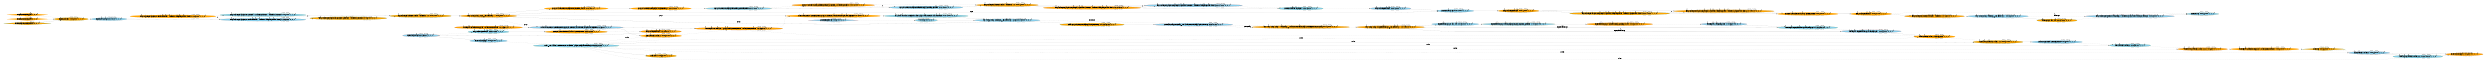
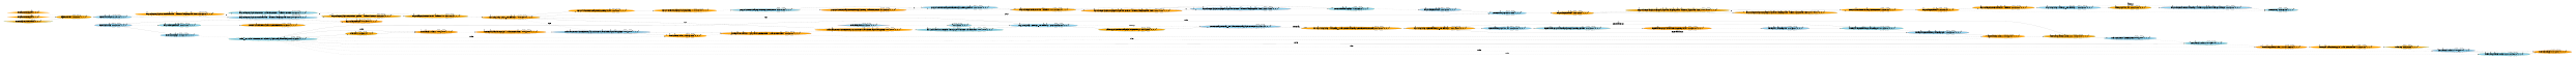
  digraph {
    rankdir=LR
    node [color=brown fillcolor=orange shape=ellipse style=filled]
    edge [style=dashed]
    n1 [color=darkorange label="assertEquals(Collections.emptySet(),worker.connectorNames())@@@61@@@['1', '1', '1']"]
    n2 [color=darkgreen label="worker.stop()@@@62@@@['1', '1', '1']" shape=diamond]
    n3 [fillcolor=skyblue label="assertStatistics(worker,0,0)@@@63@@@['1', '1', '1']"]
    n4 [color=gray40 fillcolor=skyblue label="Map<String,String> taskProps = new HashMap<>()@@@23@@@['0', '0', '1']"]
    n5 [fillcolor=skyblue label="EasyMock.expect(connector.taskConfigs(2)).andReturn(Arrays.asList(taskProps,taskProps))@@@25@@@['0', '0', '1']"]
    n6 [color=darkgreen label="taskProps.put(\"foo\",\"bar\")@@@24@@@['0', '0', '1']"]
    n7 [color=darkorange fillcolor=skyblue label="connector.stop()@@@26@@@['1', '1', '1']"]
    n8 [label="assertStartupStatistics(worker,1,0,0,0)@@@60@@@['1', '1', '1']"]
    n9 [label="assertEquals(Collections.emptySet(),worker.connectorNames())@@@35@@@['1', '1', '1']"]
    n10 [fillcolor=skyblue label="worker.startConnector(CONNECTOR_ID,props,ctx,connectorStatusListener,TargetState.STARTED)@@@36@@@['1', '1', '1']"]
    n11 [color=darkorange label="assertStatistics(worker,1,0)@@@37@@@['0', '0', '1']"]
    n12 [label="assertEquals(new HashSet<>(Arrays.asList(CONNECTOR_ID)),worker.connectorNames())@@@38@@@['1', '1', '1']"]
    n13 [color=gray40 label="EasyMock.expect(connector.version()).andReturn(\"1.0\")@@@13@@@['1', '1', '1']"]
    n14 [label="EasyMock.expect(plugins.compareAndSwapLoaders(connector)).andReturn(delegatingLoader).times(2)@@@14@@@['1', '1', '0']"]
    n15 [fillcolor=skyblue label="EasyMock.expect(plugins.compareAndSwapLoaders(connector)).andReturn(delegatingLoader).times(3)@@@14@@@['0', '0', '1']"]
    n16 [color=darkgreen fillcolor=skyblue label="connector.initialize(anyObject())@@@15@@@['1', '1', '1']"]
    n17 [label="props.put(ConnectorConfig.CONNECTOR_CLASS_CONFIG,\"WorkerTestConnector\")@@@12@@@['1', '1', '0']"]
    n18 [color=gray40 fillcolor=skyblue label="props.put(ConnectorConfig.CONNECTOR_CLASS_CONFIG,.getName())@@@12@@@['0', '0', '1']"]
    n19 [color=darkorange fillcolor=skyblue label="props.put(ConnectorConfig.NAME_CONFIG,CONNECTOR_ID)@@@11@@@['1', '1', '1']"]
    n20 [color=darkgreen label="assertStartupStatistics(worker,1,0,0,0)@@@57@@@['1', '1', '1']"]
    n21 [color=gray40 fillcolor=skyblue label="worker.stopConnector(CONNECTOR_ID)@@@58@@@['1', '1', '1']"]
    n22 [color=darkgreen fillcolor=skyblue label="assertStatistics(worker,0,0)@@@59@@@['1', '1', '1']"]
    n23 [color=gray40 label="EasyMock.expect(Plugins.compareAndSwapLoaders(delegatingLoader)).andReturn(pluginLoader).times(3)@@@19@@@['0', '0', '1']"]
    n24 [color=darkorange label="connectorStatusListener.onStartup(CONNECTOR_ID)@@@20@@@['1', '1', '1']"]
    n25 [color=darkorange label="EasyMock.expectLastCall()@@@21@@@['1', '1', '1']"]
    n26 [fillcolor=skyblue label="ConnectException e@@@43@@@['0', '0', '1']" shape=diamond]
    n27 [color=darkorange fillcolor=skyblue label="{}@@@43@@@['0', '0', '1']"]
    n28 [color=gray40 fillcolor=skyblue label="Map<String,String> connProps = new HashMap<>(props)@@@45@@@['0', '0', '1']"]
    n29 [color=darkgreen label="connProps.put(ConnectorConfig.TASKS_MAX_CONFIG,\"2\")@@@46@@@['0', '0', '1']"]
    n30 [fillcolor=skyblue label="ConnectorConfig connConfig = new SinkConnectorConfig(plugins,connProps)@@@47@@@['0', '0', '1']"]
    n31 [color=gray40 label="List<Map<String,String>> taskConfigs = worker.connectorTaskConfigs(CONNECTOR_ID,connConfig)@@@48@@@['0', '0', '1']"]
    n32 [color=darkorange label="worker.startConnector(CONNECTOR_ID,props,ctx,connectorStatusListener,TargetState.STARTED)@@@40@@@['0', '0', '1']"]
    n33 [color=darkgreen fillcolor=skyblue label="fail(\"Should have thrown exception when trying to add connector with same name.\")@@@41@@@['0', '0', '1']"]
    n34 [color=darkgreen fillcolor=skyblue label="EasyMock.expectLastCall()@@@27@@@['1', '1', '1']"]
    n35 [color=gray40 label="connectorStatusListener.onShutdown(CONNECTOR_ID)@@@28@@@['1', '1', '1']"]
    n36 [fillcolor=skyblue label="EasyMock.expectLastCall()@@@16@@@['1', '1', '1']"]
    n37 [label="EasyMock.expectLastCall()@@@29@@@['1', '1', '1']"]
    n38 [fillcolor=skyblue label="expectStopStorage()@@@30@@@['1', '1', '1']"]
    n39 [color=darkgreen label="EasyMock.expect(Plugins.compareAndSwapLoaders(delegatingLoader)).andReturn(pluginLoader).times(2)@@@19@@@['1', '1', '0']"]
    n40 [color=gray40 fillcolor=skyblue label="connector.start(props)@@@17@@@['1', '1', '1']"]
    n41 [color=gray40 fillcolor=skyblue label="expectedTaskProps.put(\"foo\",\"bar\")@@@50@@@['0', '0', '1']"]
    n42 [color=darkorange fillcolor=skyblue label="expectedTaskProps.put(TaskConfig.TASK_CLASS_CONFIG,.getName())@@@51@@@['0', '0', '1']"]
    n43 [label="expectedTaskProps.put(SinkTask.TOPICS_CONFIG,\"foo,bar\")@@@52@@@['0', '0', '1']"]
    n44 [color=darkorange label="props.put(ConnectorConfig.TASKS_MAX_CONFIG,\"1\")@@@10@@@['1', '1', '1']"]
    n45 [label="PowerMock.verifyAll()@@@64@@@['1', '1', '1']"]
    n46 [color=darkgreen fillcolor=skyblue label="assertStartupStatistics(worker,1,0,0,0)@@@42@@@['1', '1', '0']"]
    n47 [color=gray40 label="Map<String,String> expectedTaskProps = new HashMap<>()@@@49@@@['0', '0', '1']"]
    n48 [color=darkgreen label="EasyMock.expect(plugins.newConnector(.getName())).andReturn(connector)@@@6@@@['0', '0', '1']"]
    n49 [color=darkgreen label="EasyMock.expect(connector.version()).andReturn(\"1.0\")@@@7@@@['1', '1', '1']"]
    n50 [color=gray40 label="Map<String,String> props = new HashMap<>()@@@8@@@['1', '1', '1']"]
    n51 [color=darkorange label="props.put(SinkConnectorConfig.TOPICS_CONFIG,\"foo,bar\")@@@9@@@['1', '1', '1']"]
    n52 [color=darkgreen fillcolor=skyblue label="assertEquals(expectedTaskProps,taskConfigs.get(0))@@@54@@@['0', '0', '1']"]
    n53 [fillcolor=skyblue label="assertEquals(expectedTaskProps,taskConfigs.get(1))@@@55@@@['0', '0', '1']"]
    n54 [color=darkorange label="assertStatistics(worker,1,0)@@@56@@@['1', '1', '1']"]
    n55 [color=gray40 label="EasyMock.expectLastCall()@@@18@@@['1', '1', '1']"]
+   n56 [label="assertStatistics(worker,0,0)@@@34@@@['1', '1', '1']"]
    n57 [color=darkgreen fillcolor=skyblue label="EasyMock.expect(plugins.newConnector(\"WorkerTestConnector\")).andReturn(connector)@@@6@@@['1', '1', '0']"]
    n58 [fillcolor=skyblue label="assertEquals(2,taskConfigs.size())@@@53@@@['0', '0', '1']"]
    n59 [color=darkorange label="testAddConnectorByAlias['1', '0', '0']" shape=diamond]
    n60 [color=darkgreen label="expectConverters()@@@3@@@['1', '1', '1']"]
    n61 [color=gray40 fillcolor=skyblue label="expectStartStorage()@@@4@@@['1', '1', '1']"]
    n62 [color=darkorange label="testAddConnectorByAlias['0', '1', '0']" shape=diamond]
    n63 [color=darkorange label="EasyMock.expect(plugins.currentThreadLoader()).andReturn(delegatingLoader).times(2)@@@5@@@['1', '1', '0']"]
    n64 [color=gray40 fillcolor=skyblue label="EasyMock.expect(plugins.currentThreadLoader()).andReturn(delegatingLoader).times(3)@@@5@@@['0', '0', '1']"]
    n65 [color=gray40 label="EasyMock.expect(connector.taskClass()).andReturn()@@@22@@@['0', '0', '1']"]
    n66 [color=darkgreen label="worker.start()@@@33@@@['1', '1', '1']"]
    n67 [color=darkgreen fillcolor=skyblue label="worker = new Worker(WORKER_ID,new MockTime(),plugins,config,offsetBackingStore)@@@32@@@['1', '1', '1']"]
    n68 [color=gray40 fillcolor=skyblue label="PowerMock.replayAll()@@@31@@@['1', '1', '1']"]
    n69 [color=darkgreen label="testReconfigureConnectorTasks['0', '0', '1']" shape=diamond]
    n1 -> n2 [style=dotted]
    n2 -> n3 [style=dotted]
    n3 -> n45
    n3 -> n46
    n4 -> n5 [label=taskProps style=dotted]
    n4 -> n6
    n5 -> n7
    n6 -> n5 [style=dotted]
    n8 -> n1 [style=dotted]
    n9 -> n10 [style=dotted]
    n10 -> n11
    n10 -> n12
    n11 -> n12 [style=dotted]
    n12 -> n32 [style=dotted]
    n12 -> n54 [style=dotted]
    n13 -> n14
    n13 -> n15
    n14 -> n15 [label=0]
    n14 -> n16
    n15 -> n16 [style=dotted]
    n16 -> n36 [style=dotted]
    n17 -> n13 [style=dotted]
    n17 -> n18 [label=0 style=dotted]
    n18 -> n13
    n19 -> n17 [style=dotted]
    n19 -> n18
    n20 -> n21
    n21 -> n22 [style=dotted]
    n22 -> n8 [style=dotted]
    n23 -> n24 [style=dotted]
    n24 -> n25
    n25 -> n7 [style=dotted]
    n25 -> n65
    n26 -> n27 [style=dotted]
    n27 -> n28
    n28 -> n29
    n28 -> n30 [label=connProps style=dotted]
    n29 -> n30
    n30 -> n31 [style=dotted]
    n30 -> n31 [label=connConfig style=dotted]
    n31 -> n47 [style=dotted]
    n32 -> n33 [style=dotted]
    n33 -> n28
    n34 -> n35
    n35 -> n37 [style=dotted]
    n36 -> n40
    n37 -> n38
    n38 -> n34 [style=dotted]
    n38 -> n68
    n39 -> n23 [label=0]
    n39 -> n24
    n40 -> n55
    n41 -> n42
    n42 -> n43
    n43 -> n58 [style=dotted]
    n44 -> n19 [style=dotted]
    n46 -> n45
    n47 -> n41
    n47 -> n52 [label=expectedTaskProps]
    n47 -> n53 [label=expectedTaskProps]
    n48 -> n49 [style=dotted]
    n49 -> n50
    n50 -> n10 [label=props style=dotted]
    n50 -> n28 [label=props]
    n50 -> n32 [label=props]
    n50 -> n40 [label=props]
    n50 -> n51
    n51 -> n44
    n52 -> n53 [style=dotted]
    n53 -> n54
    n54 -> n20 [style=dotted]
    n55 -> n23
    n55 -> n39
+   n56 -> n9 [style=dotted]
    n57 -> n48 [label=0 style=dotted]
    n57 -> n49
    n58 -> n52
    n59 -> n60 [style=dotted]
    n60 -> n61
    n61 -> n63 [style=dotted]
    n61 -> n64
    n62 -> n60
    n63 -> n57 [style=dotted]
    n63 -> n64 [label=0 style=dotted]
    n64 -> n48 [style=dotted]
    n65 -> n4 [style=dotted]
+   n66 -> n56
    n67 -> n3 [label=worker style=dotted]
    n67 -> n8 [label=worker style=dotted]
    n67 -> n11 [label=worker style=dotted]
    n67 -> n20 [label=worker]
    n67 -> n22 [label=worker]
    n67 -> n46 [label=worker style=dotted]
    n67 -> n54 [label=worker style=dotted]
+   n67 -> n56 [label=worker]
    n67 -> n66
    n68 -> n67 [style=dotted]
    n69 -> n60
  }
